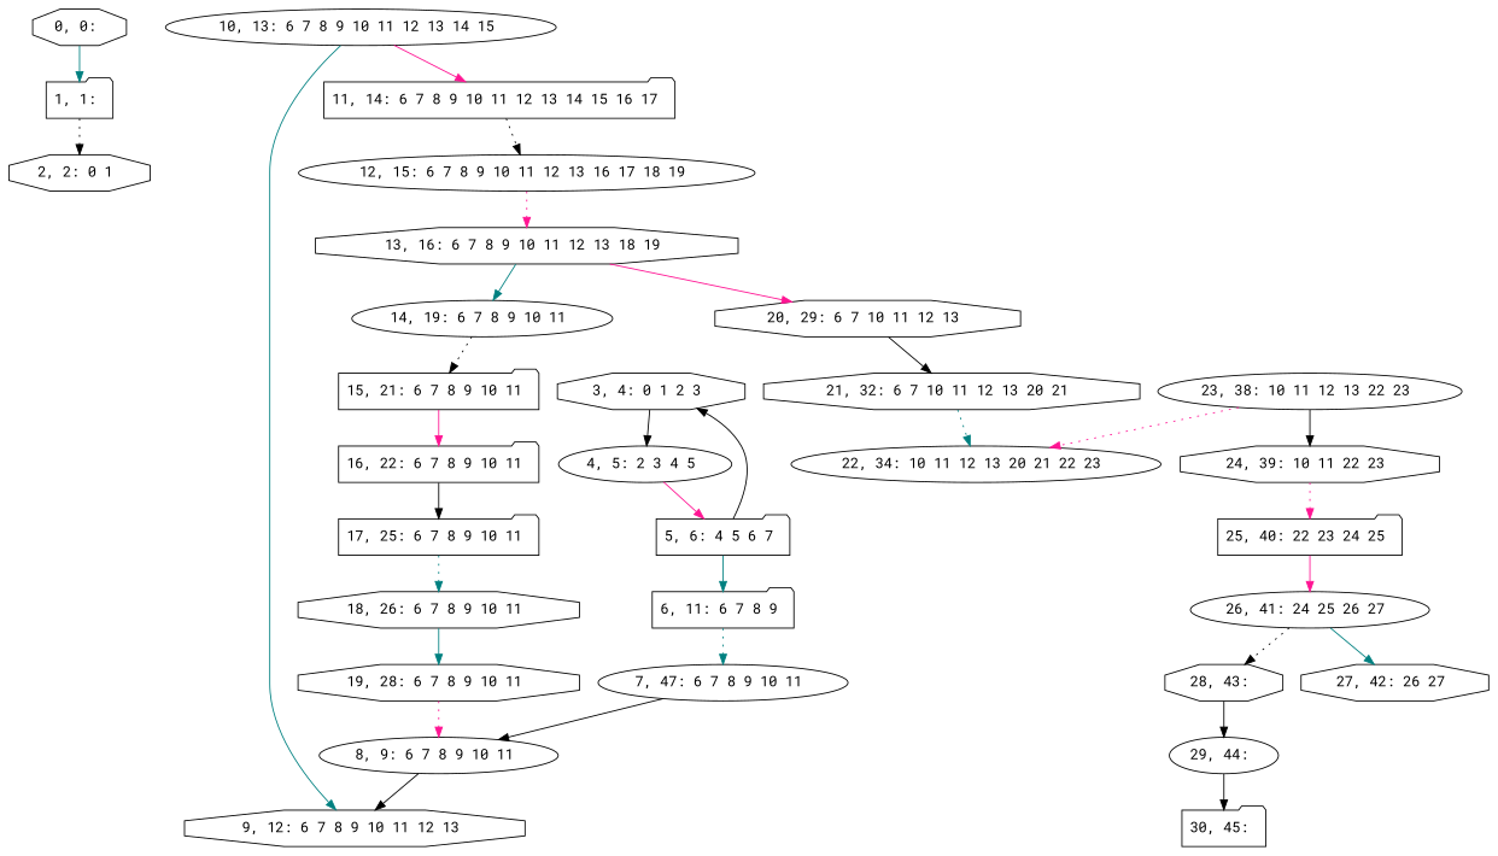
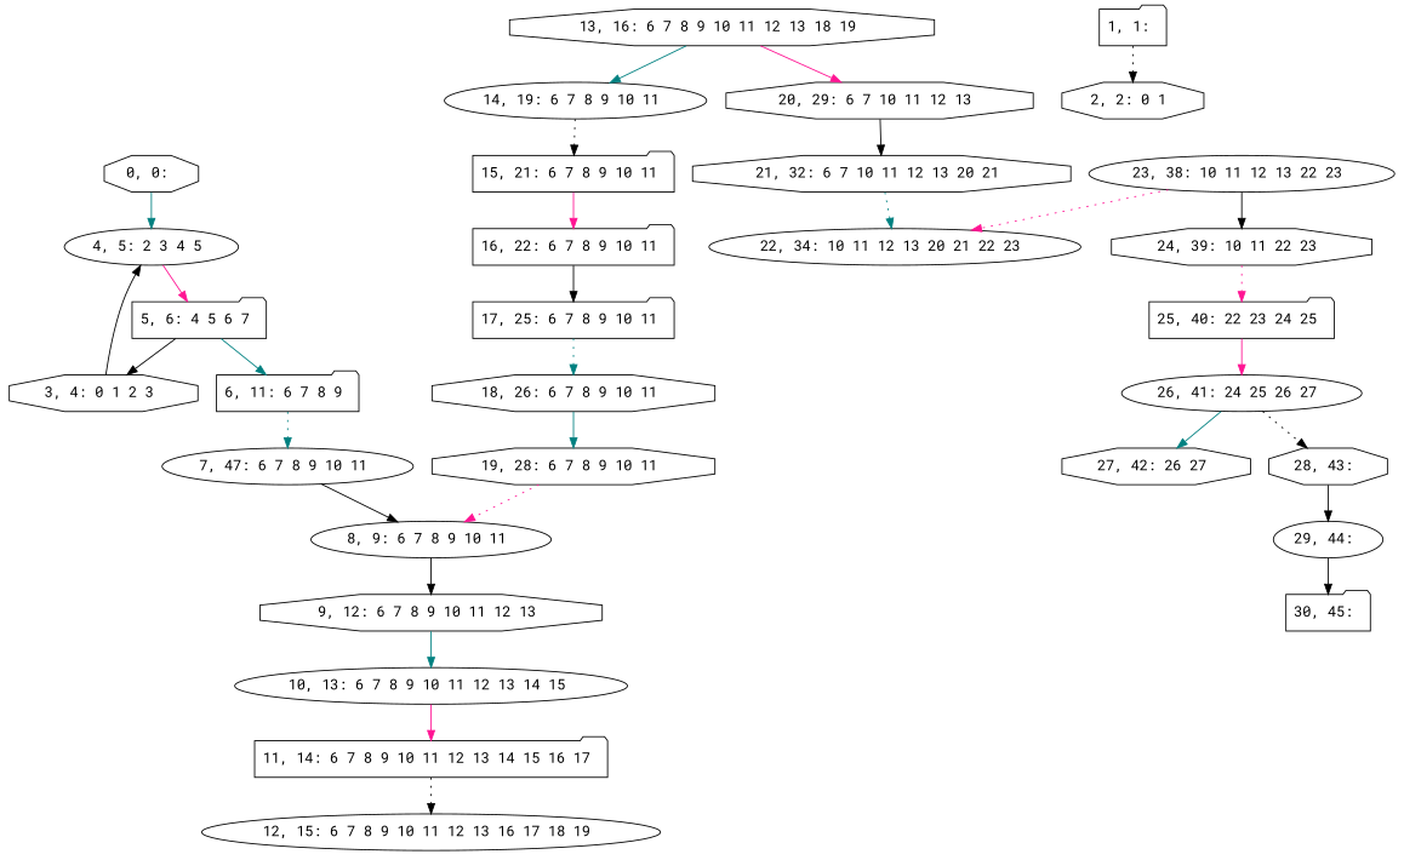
  digraph {
    fontname="Roboto Mono"
    node [fontname="Roboto Mono" shape=octagon]
    edge [color=black fontname="Roboto Mono" style=solid]
    n1 [label="0, 0: "]
    n2 [label="1, 1: " shape=folder]
    n3 [label="2, 2: 0 1 "]
    n4 [label="3, 4: 0 1 2 3 "]
    n5 [label="4, 5: 2 3 4 5 " shape=ellipse]
    n6 [label="5, 6: 4 5 6 7 " shape=folder]
    n7 [label="6, 11: 6 7 8 9 " shape=folder]
    n8 [label="7, 47: 6 7 8 9 10 11 " shape=ellipse]
    n9 [label="8, 9: 6 7 8 9 10 11 " shape=ellipse]
    n10 [label="9, 12: 6 7 8 9 10 11 12 13 "]
    n11 [label="10, 13: 6 7 8 9 10 11 12 13 14 15 " shape=ellipse]
    n12 [label="11, 14: 6 7 8 9 10 11 12 13 14 15 16 17 " shape=folder]
    n13 [label="12, 15: 6 7 8 9 10 11 12 13 16 17 18 19 " shape=ellipse]
    n14 [label="13, 16: 6 7 8 9 10 11 12 13 18 19 "]
    n15 [label="14, 19: 6 7 8 9 10 11 " shape=ellipse]
    n16 [label="20, 29: 6 7 10 11 12 13 "]
    n17 [label="15, 21: 6 7 8 9 10 11 " shape=folder]
    n18 [label="21, 32: 6 7 10 11 12 13 20 21 "]
    n19 [label="16, 22: 6 7 8 9 10 11 " shape=folder]
    n20 [label="17, 25: 6 7 8 9 10 11 " shape=folder]
    n21 [label="18, 26: 6 7 8 9 10 11 "]
    n22 [label="19, 28: 6 7 8 9 10 11 "]
    n23 [label="22, 34: 10 11 12 13 20 21 22 23 " shape=ellipse]
    n24 [label="23, 38: 10 11 12 13 22 23 " shape=ellipse]
    n25 [label="24, 39: 10 11 22 23 "]
    n26 [label="25, 40: 22 23 24 25 " shape=folder]
    n27 [label="26, 41: 24 25 26 27 " shape=ellipse]
    n28 [label="27, 42: 26 27 "]
    n29 [label="28, 43: "]
    n30 [label="29, 44: " shape=ellipse]
    n31 [label="30, 45: " shape=folder]
-   n1 -> n2 [color=teal]
+   n1 -> n5 [color=teal]
    n2 -> n3 [style=dotted]
    n4 -> n5
    n5 -> n6 [color=deeppink]
    n6 -> n4
    n6 -> n7 [color=teal]
    n7 -> n8 [color=teal style=dotted]
    n8 -> n9
    n9 -> n10
-   n11 -> n10 [color=teal]
+   n10 -> n11 [color=teal]
    n11 -> n12 [color=deeppink]
    n12 -> n13 [style=dotted]
-   n13 -> n14 [color=deeppink style=dotted]
    n14 -> n15 [color=teal]
    n14 -> n16 [color=deeppink]
    n15 -> n17 [style=dotted]
    n16 -> n18
    n17 -> n19 [color=deeppink]
    n18 -> n23 [color=teal style=dotted]
    n19 -> n20
    n20 -> n21 [color=teal style=dotted]
    n21 -> n22 [color=teal]
    n22 -> n9 [color=deeppink style=dotted]
    n24 -> n23 [color=deeppink style=dotted]
    n24 -> n25
    n25 -> n26 [color=deeppink style=dotted]
    n26 -> n27 [color=deeppink]
    n27 -> n28 [color=teal]
    n27 -> n29 [style=dotted]
    n29 -> n30
    n30 -> n31
  }
